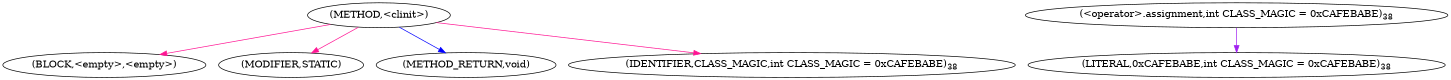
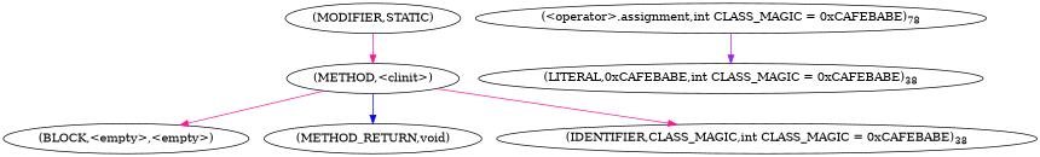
  digraph {
    edge [color=deeppink]
    n1 [label=<(METHOD,&lt;clinit&gt;)>]
    n2 [label=<(BLOCK,&lt;empty&gt;,&lt;empty&gt;)>]
    n3 [label=<(MODIFIER,STATIC)>]
    n4 [label=<(METHOD_RETURN,void)>]
    n5 [label=<(IDENTIFIER,CLASS_MAGIC,int CLASS_MAGIC = 0xCAFEBABE)<SUB>38</SUB>>]
-   n6 [label=<(&lt;operator&gt;.assignment,int CLASS_MAGIC = 0xCAFEBABE)<SUB>38</SUB>>]
+   n6 [label=<(&lt;operator&gt;.assignment,int CLASS_MAGIC = 0xCAFEBABE)<SUB>78</SUB>>]
    n7 [label=<(LITERAL,0xCAFEBABE,int CLASS_MAGIC = 0xCAFEBABE)<SUB>38</SUB>>]
    n1 -> n2
-   n1 -> n3
+   n3 -> n1
    n1 -> n4 [color=blue]
    n1 -> n5
    n6 -> n7 [color=purple]
  }
